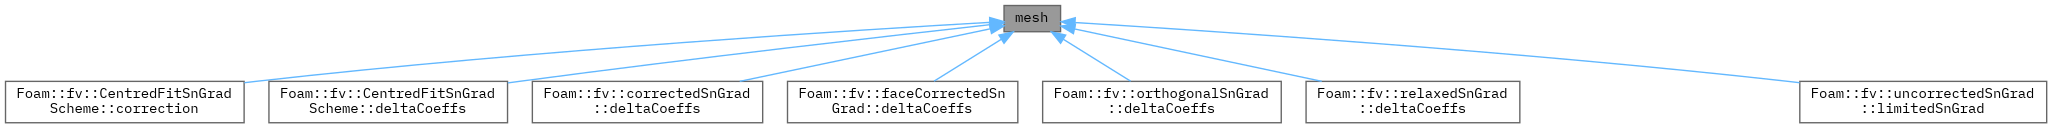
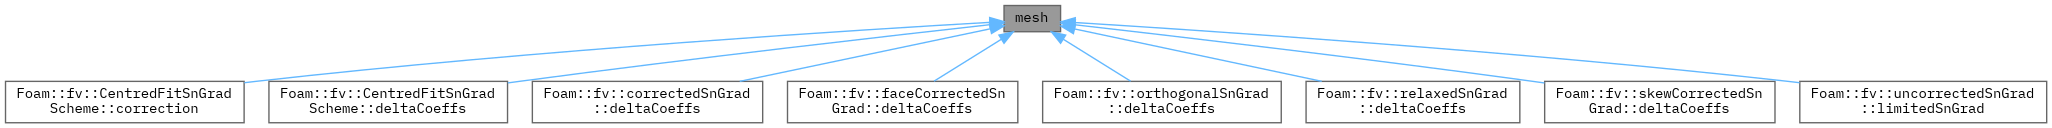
  digraph {
    fontname="IBM Plex Mono"
    rankdir=TB
    node [color=grey40 fillcolor=white fontname="IBM Plex Mono" fontsize=10 shape=box style=filled]
    edge [color=steelblue1 dir=back fontname="IBM Plex Mono" fontsize=10 labelfontname=Helvetica labelfontsize=10 style=solid]
    n1 [color=gray40 fillcolor=grey60 fontcolor=black height=0.2 label=mesh width=0.4]
    n2 [height=0.2 label="Foam::fv::CentredFitSnGrad\lScheme::correction" width=0.4]
    n3 [height=0.2 label="Foam::fv::CentredFitSnGrad\lScheme::deltaCoeffs" width=0.4]
    n4 [height=0.2 label="Foam::fv::correctedSnGrad\l::deltaCoeffs" width=0.4]
    n5 [height=0.2 label="Foam::fv::faceCorrectedSn\lGrad::deltaCoeffs" width=0.4]
    n6 [height=0.2 label="Foam::fv::orthogonalSnGrad\l::deltaCoeffs" width=0.4]
    n7 [height=0.2 label="Foam::fv::relaxedSnGrad\l::deltaCoeffs" width=0.4]
+   n8 [height=0.2 label="Foam::fv::skewCorrectedSn\lGrad::deltaCoeffs" width=0.4]
    n9 [height=0.2 label="Foam::fv::uncorrectedSnGrad\l::limitedSnGrad" width=0.4]
    n1 -> n2
    n1 -> n3
    n1 -> n4
    n1 -> n5
    n1 -> n6
    n1 -> n7
+   n1 -> n8
    n1 -> n9
  }
